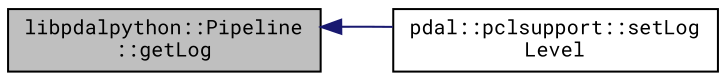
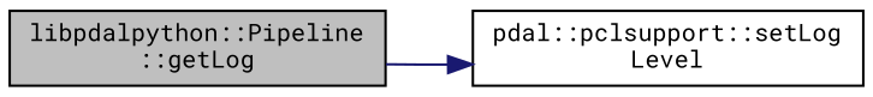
  digraph {
    rankdir=LR
    fontname="Roboto Mono"
    node [color=black fontname="Roboto Mono" fontsize=10 shape=record style=filled]
    n1 [fillcolor=grey75 fontcolor=black height=0.2 label="libpdalpython::Pipeline\l::getLog" width=0.4]
    n2 [fillcolor=white height=0.2 label="pdal::pclsupport::setLog\lLevel" width=0.4]
-   n2 -> n1 [color=midnightblue fontname="Roboto Mono" fontsize=10 labelfontname=Helvetica labelfontsize=10 style=solid]
+   n1 -> n2 [color=midnightblue fontname="Roboto Mono" fontsize=10 labelfontname=Helvetica labelfontsize=10 style=solid]
  }
